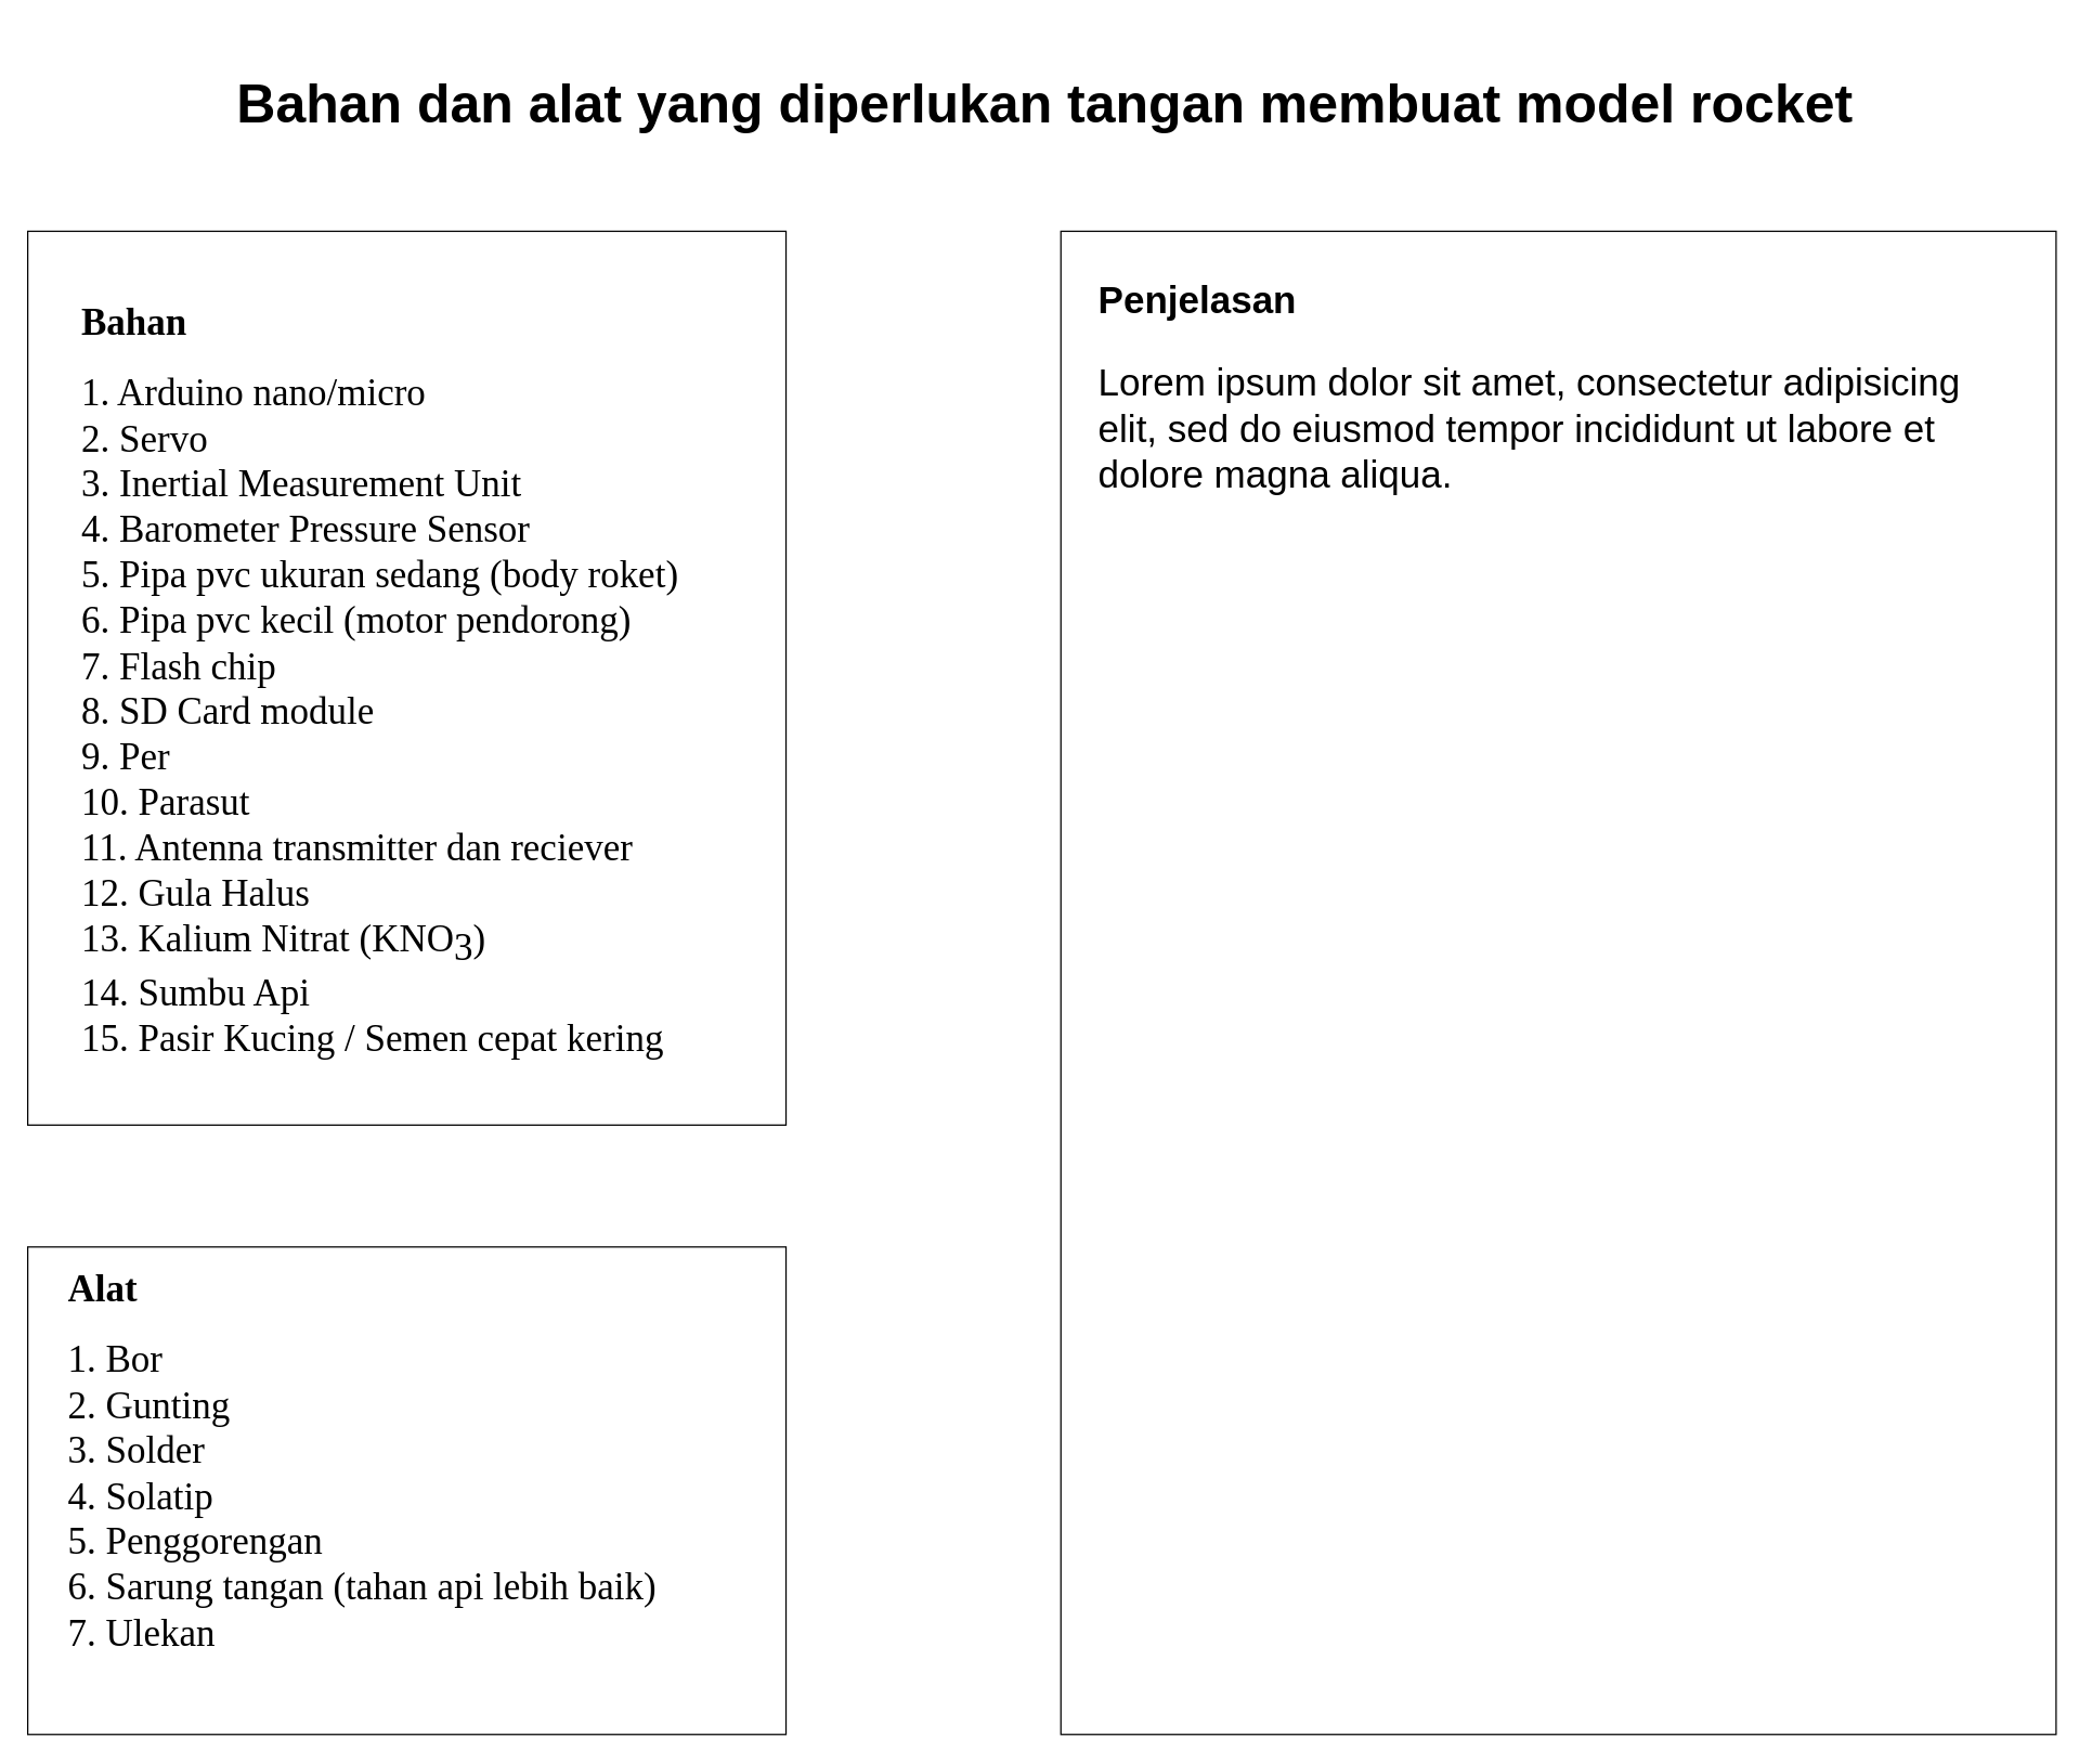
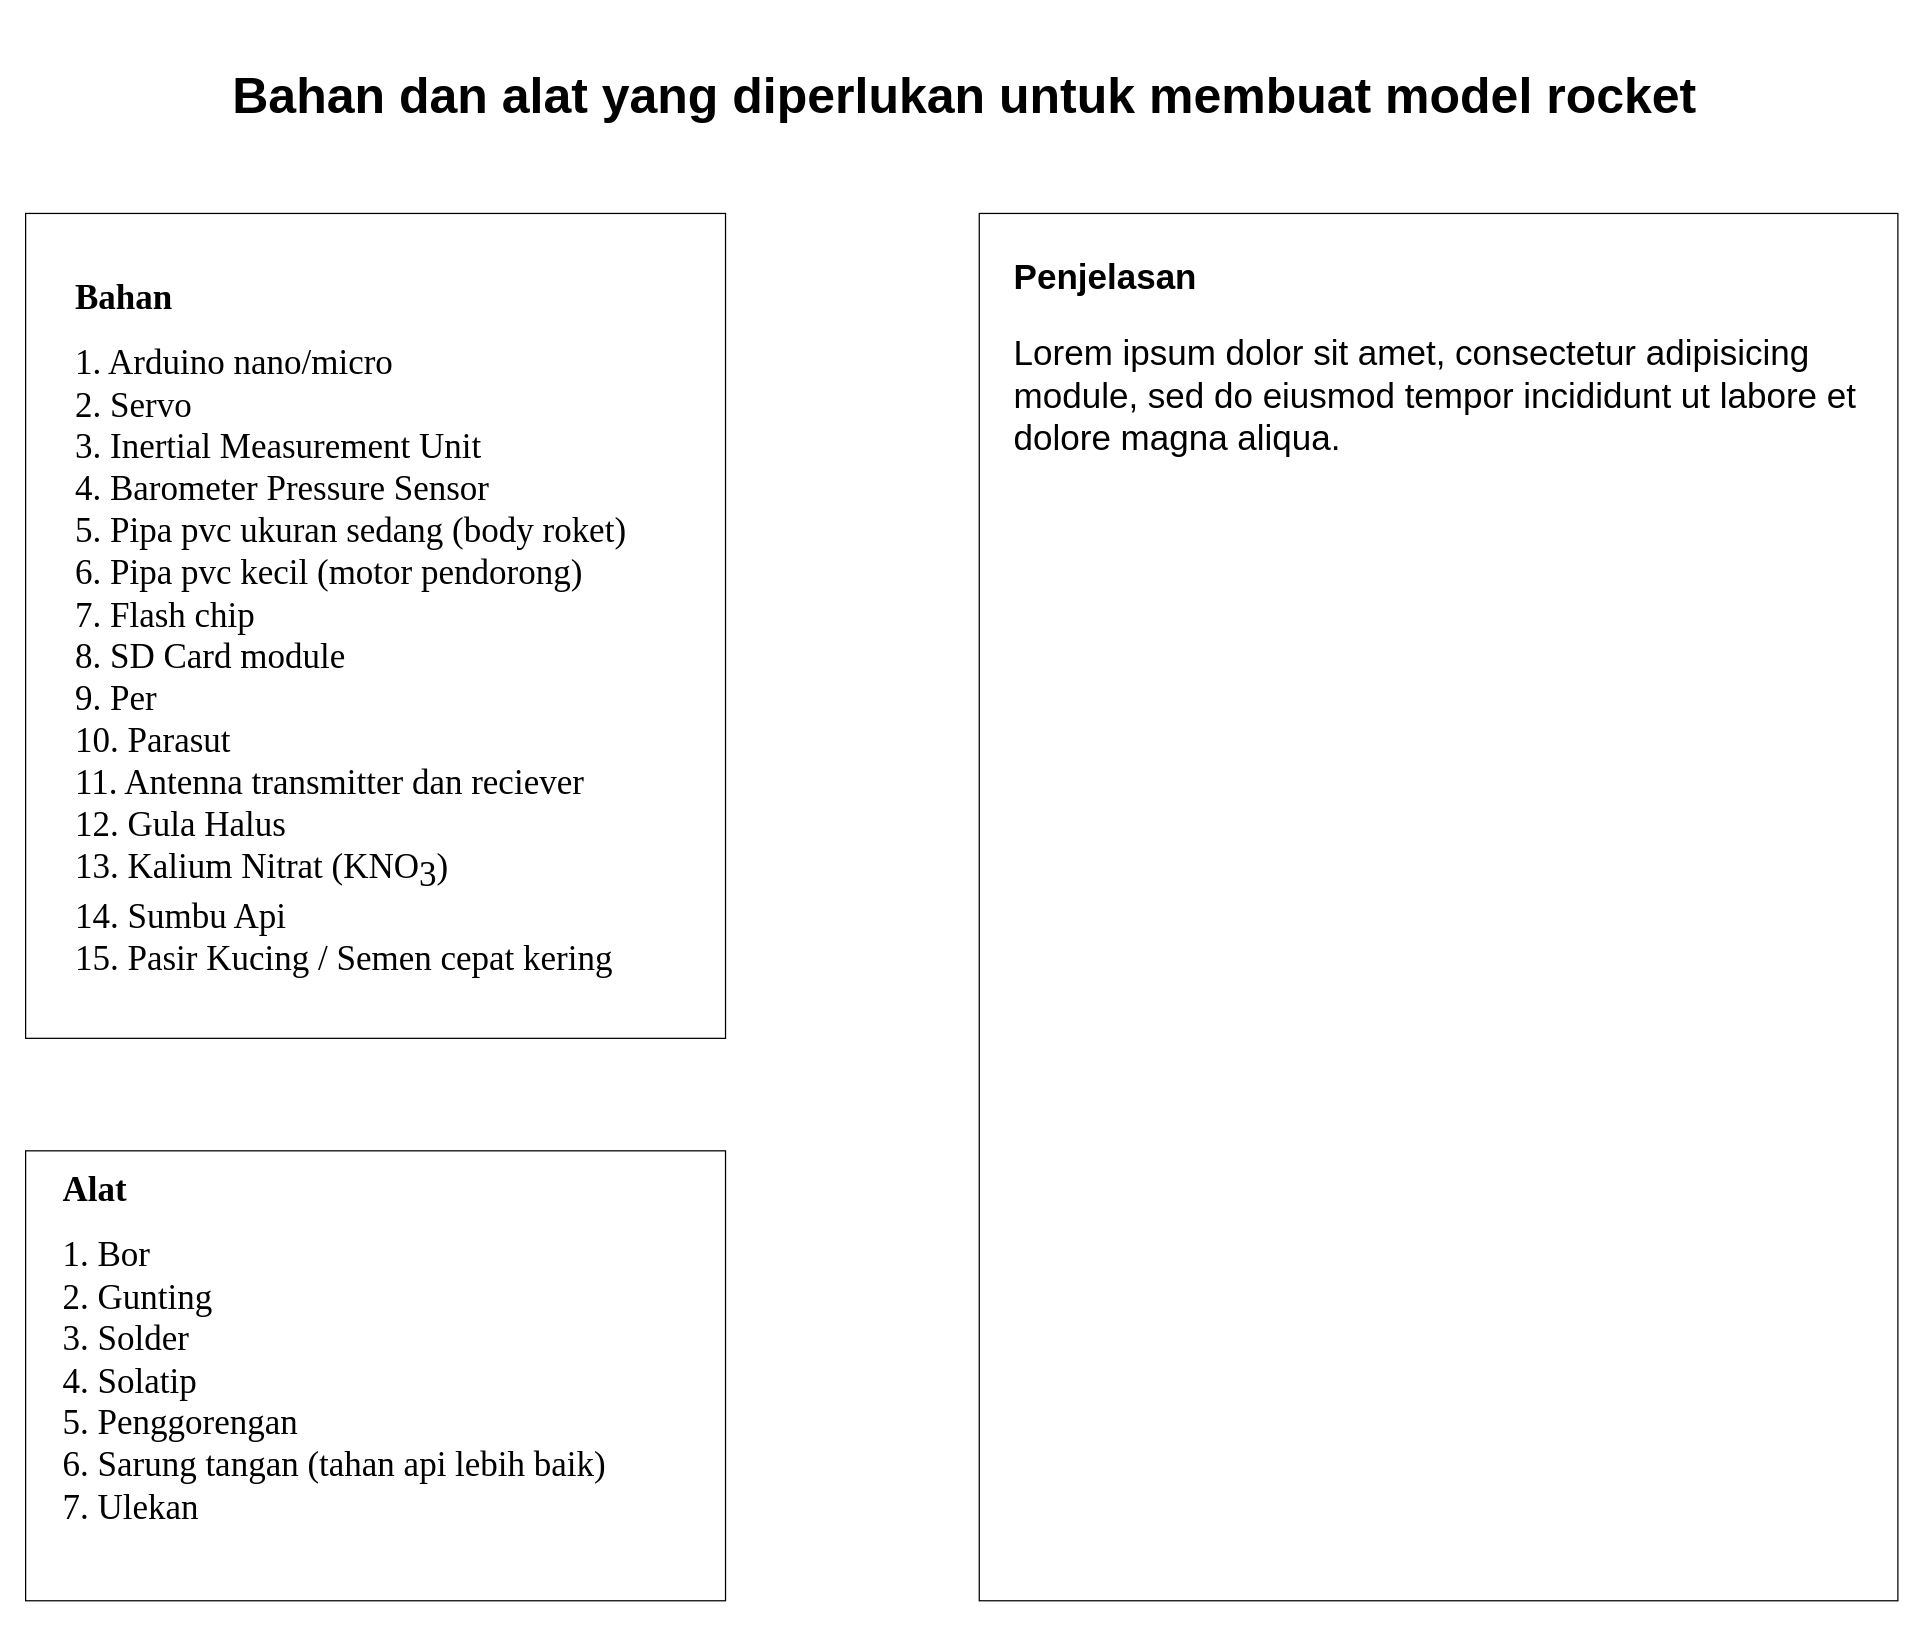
  <mxCell id="0" value="" />
  <mxCell id="1" parent="0" />
  <mxCell id="2" value="" style="rounded=0;whiteSpace=wrap;html=1;fontSize=28;" parent="1" vertex="1"><mxGeometry x="20" y="170" width="560" height="660" as="geometry" /></mxCell>
- <mxCell id="3" value="&lt;h2&gt;&lt;font style=&quot;font-size: 40px&quot;&gt;Bahan dan alat yang diperlukan tangan membuat model rocket&lt;/font&gt;&lt;/h2&gt;" style="text;html=1;strokeColor=none;fillColor=none;align=center;verticalAlign=middle;whiteSpace=wrap;rounded=0;" parent="1" vertex="1"><mxGeometry x="20" y="20" width="1503" height="110" as="geometry" /></mxCell>
+ <mxCell id="3" value="&lt;h2&gt;&lt;font style=&quot;font-size: 40px&quot;&gt;Bahan dan alat yang diperlukan untuk membuat model rocket&lt;/font&gt;&lt;/h2&gt;" style="text;html=1;strokeColor=none;fillColor=none;align=center;verticalAlign=middle;whiteSpace=wrap;rounded=0;" parent="1" vertex="1"><mxGeometry x="20" y="20" width="1503" height="110" as="geometry" /></mxCell>
  <mxCell id="4" value="&lt;h1 style=&quot;font-size: 28px;&quot;&gt;Bahan&lt;/h1&gt;&lt;div style=&quot;font-size: 28px;&quot;&gt;1. Arduino nano/micro&lt;/div&gt;&lt;div style=&quot;font-size: 28px;&quot;&gt;2. Servo&lt;/div&gt;&lt;div style=&quot;font-size: 28px;&quot;&gt;3. Inertial Measurement Unit&lt;/div&gt;&lt;div style=&quot;font-size: 28px;&quot;&gt;4. Barometer Pressure Sensor&lt;/div&gt;&lt;div style=&quot;font-size: 28px;&quot;&gt;5. Pipa pvc ukuran sedang (body roket)&lt;/div&gt;&lt;div style=&quot;font-size: 28px;&quot;&gt;6. Pipa pvc kecil (motor pendorong)&lt;/div&gt;&lt;div style=&quot;font-size: 28px;&quot;&gt;7. Flash chip&lt;/div&gt;&lt;div style=&quot;font-size: 28px;&quot;&gt;8. SD Card module&lt;/div&gt;&lt;div style=&quot;font-size: 28px;&quot;&gt;9. Per&lt;/div&gt;&lt;div style=&quot;font-size: 28px;&quot;&gt;10. Parasut&lt;/div&gt;&lt;div style=&quot;font-size: 28px;&quot;&gt;11. Antenna transmitter dan reciever&lt;/div&gt;&lt;div style=&quot;font-size: 28px;&quot;&gt;12. Gula Halus&lt;/div&gt;&lt;div style=&quot;font-size: 28px;&quot;&gt;13. Kalium Nitrat&amp;nbsp;&lt;span style=&quot;font-family: inherit; font-style: inherit; font-weight: inherit; font-size: 28px;&quot;&gt;(KNO&lt;/span&gt;&lt;sub style=&quot;background: none; font-family: inherit; font-style: inherit; font-variant: inherit; font-weight: inherit; margin: 0px; padding: 0px; border: 0px; font-stretch: inherit; line-height: inherit; font-size: 28px;&quot;&gt;3&lt;/sub&gt;&lt;span style=&quot;font-family: inherit; font-style: inherit; font-weight: inherit; font-size: 28px;&quot;&gt;)&lt;/span&gt;&lt;/div&gt;&lt;div style=&quot;font-size: 28px;&quot;&gt;&lt;span style=&quot;font-size: 28px;&quot;&gt;14. Sumbu Api&lt;/span&gt;&lt;/div&gt;&lt;div style=&quot;font-size: 28px;&quot;&gt;15. Pasir Kucing / Semen cepat kering&lt;/div&gt;" style="text;html=1;strokeColor=none;fillColor=none;spacing=5;spacingTop=-20;whiteSpace=wrap;overflow=hidden;rounded=0;fontFamily=Times New Roman;fontSize=28;" parent="1" vertex="1"><mxGeometry x="55" y="211.56" width="490" height="576.87" as="geometry" /></mxCell>
  <mxCell id="5" value="" style="rounded=0;whiteSpace=wrap;html=1;fontSize=28;" parent="1" vertex="1"><mxGeometry x="20" y="920" width="560" height="360" as="geometry" /></mxCell>
  <mxCell id="6" value="&lt;h1 style=&quot;font-size: 28px;&quot;&gt;&lt;span style=&quot;font-size: 28px;&quot;&gt;Alat&lt;/span&gt;&lt;/h1&gt;&lt;div style=&quot;font-size: 28px;&quot;&gt;1. Bor&lt;/div&gt;&lt;div style=&quot;font-size: 28px;&quot;&gt;2. Gunting&lt;/div&gt;&lt;div style=&quot;font-size: 28px;&quot;&gt;3. Solder&lt;/div&gt;&lt;div style=&quot;font-size: 28px;&quot;&gt;4. Solatip&lt;/div&gt;&lt;div style=&quot;font-size: 28px;&quot;&gt;5. Penggorengan&lt;/div&gt;&lt;div style=&quot;font-size: 28px;&quot;&gt;6. Sarung tangan (tahan api lebih baik)&lt;/div&gt;&lt;div style=&quot;font-size: 28px;&quot;&gt;7. Ulekan&lt;/div&gt;" style="text;html=1;strokeColor=none;fillColor=none;spacing=5;spacingTop=-20;whiteSpace=wrap;overflow=hidden;rounded=0;fontFamily=Times New Roman;strokeWidth=3;perimeterSpacing=3;fontSize=28;" parent="1" vertex="1"><mxGeometry x="45" y="926.25" width="490" height="307.5" as="geometry" /></mxCell>
  <mxCell id="7" value="" style="rounded=0;whiteSpace=wrap;html=1;fontSize=28;" parent="1" vertex="1"><mxGeometry x="783" y="170" width="735" height="1110" as="geometry" /></mxCell>
- <mxCell id="8" value="&lt;h1 style=&quot;font-size: 28px&quot;&gt;Penjelasan&lt;/h1&gt;&lt;p style=&quot;font-size: 28px&quot;&gt;Lorem ipsum dolor sit amet, consectetur adipisicing elit, sed do eiusmod tempor incididunt ut labore et dolore magna aliqua.&lt;/p&gt;" style="text;html=1;strokeColor=none;fillColor=none;spacing=5;spacingTop=-20;whiteSpace=wrap;overflow=hidden;rounded=0;fontSize=28;" parent="1" vertex="1"><mxGeometry x="805.5" y="196" width="690" height="1028.44" as="geometry" /></mxCell>
+ <mxCell id="8" value="&lt;h1 style=&quot;font-size: 28px&quot;&gt;Penjelasan&lt;/h1&gt;&lt;p style=&quot;font-size: 28px&quot;&gt;Lorem ipsum dolor sit amet, consectetur adipisicing module, sed do eiusmod tempor incididunt ut labore et dolore magna aliqua.&lt;/p&gt;" style="text;html=1;strokeColor=none;fillColor=none;spacing=5;spacingTop=-20;whiteSpace=wrap;overflow=hidden;rounded=0;fontSize=28;" parent="1" vertex="1"><mxGeometry x="805.5" y="196" width="690" height="1028.44" as="geometry" /></mxCell>
